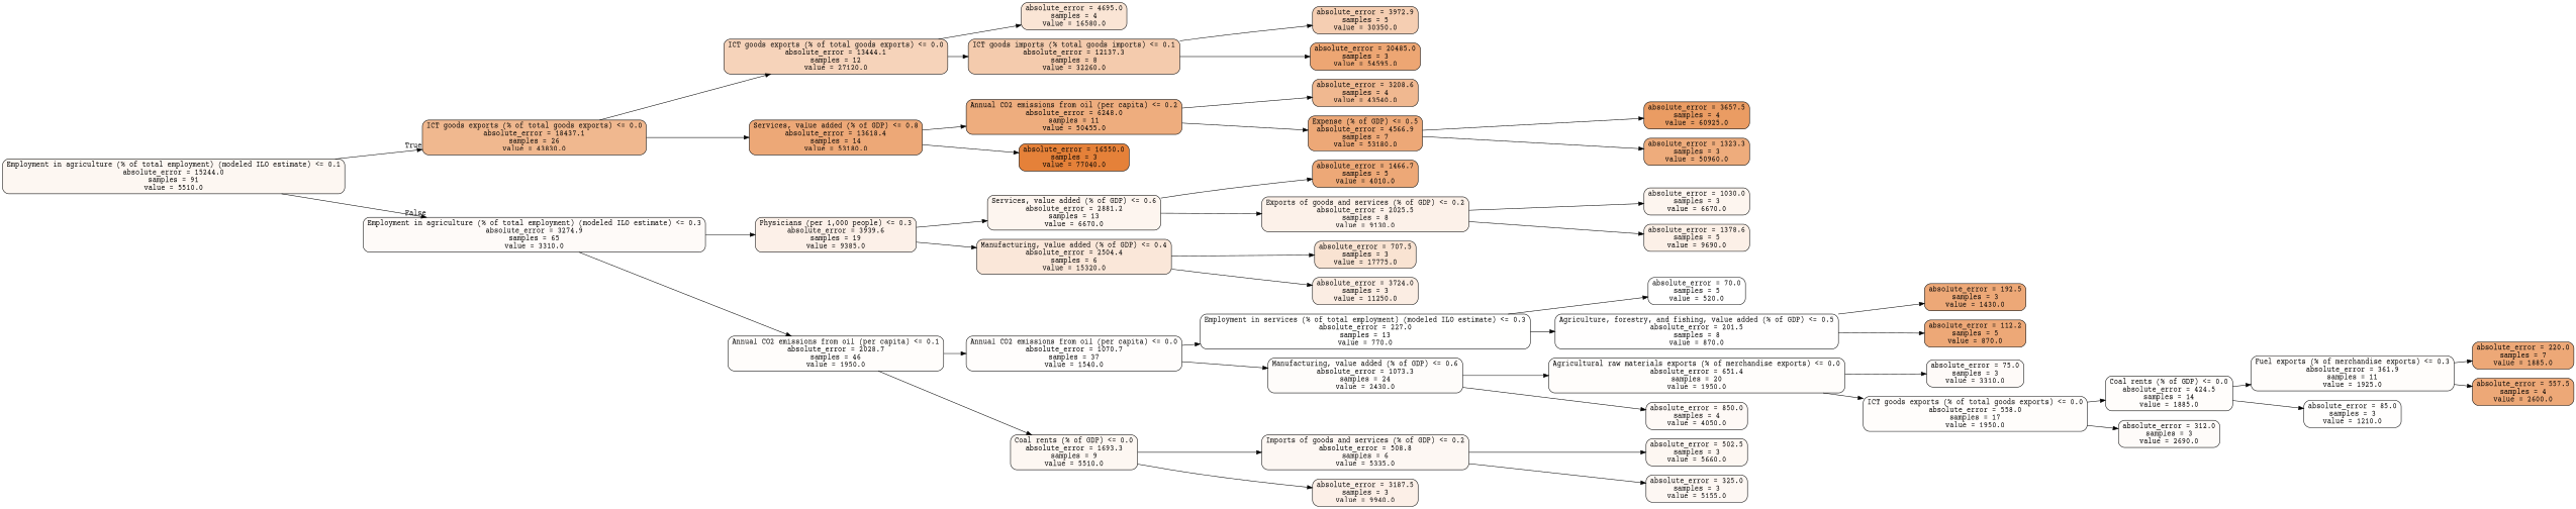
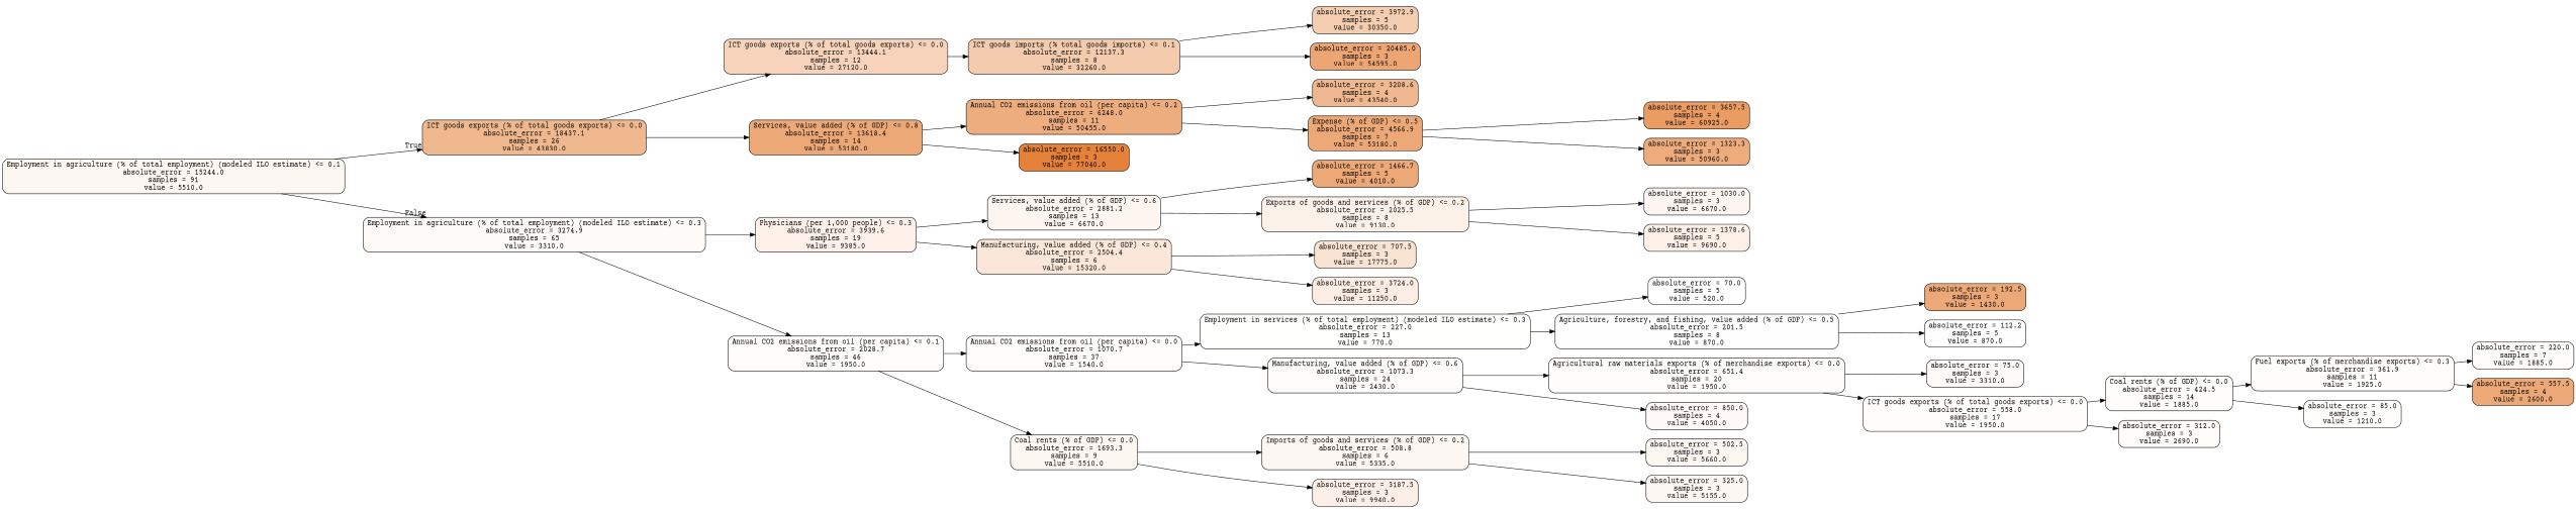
  digraph {
    fontname="Courier Prime"
    rankdir=LR
    node [color=black fillcolor="#fffdfb" fontname="Courier Prime" shape=box style="filled, rounded"]
    edge [fontname="Courier Prime"]
    n1 [fillcolor="#fdf7f2" label="Employment in agriculture (% of total employment) (modeled ILO estimate) <= 0.1\nabsolute_error = 15244.0\nsamples = 91\nvalue = 5510.0"]
    n2 [fillcolor="#f0b88f" label="ICT goods exports (% of total goods exports) <= 0.0\nabsolute_error = 18437.1\nsamples = 26\nvalue = 43830.0"]
    n3 [fillcolor="#fefaf8" label="Employment in agriculture (% of total employment) (modeled ILO estimate) <= 0.3\nabsolute_error = 3274.9\nsamples = 65\nvalue = 3310.0"]
    n4 [fillcolor="#f6d3ba" label="ICT goods exports (% of total goods exports) <= 0.0\nabsolute_error = 13444.1\nsamples = 12\nvalue = 27120.0"]
    n5 [fillcolor="#eda877" label="Services, value added (% of GDP) <= 0.8\nabsolute_error = 13618.4\nsamples = 14\nvalue = 53180.0"]
    n6 [fillcolor="#fcf0e8" label="Physicians (per 1,000 people) <= 0.3\nabsolute_error = 3939.6\nsamples = 19\nvalue = 9385.0"]
    n7 [label="Annual CO2 emissions from oil (per capita) <= 0.1\nabsolute_error = 2028.7\nsamples = 46\nvalue = 1950.0"]
-   n8 [fillcolor="#fae5d5" label="absolute_error = 4695.0\nsamples = 4\nvalue = 16580.0"]
    n9 [fillcolor="#f4cbad" label="ICT goods imports (% total goods imports) <= 0.1\nabsolute_error = 12137.3\nsamples = 8\nvalue = 32260.0"]
    n10 [fillcolor="#eead7e" label="Annual CO2 emissions from oil (per capita) <= 0.2\nabsolute_error = 6248.0\nsamples = 11\nvalue = 50455.0"]
    n11 [fillcolor="#e58139" label="absolute_error = 16550.0\nsamples = 3\nvalue = 77040.0"]
    n12 [fillcolor="#f5ceb2" label="absolute_error = 3972.9\nsamples = 5\nvalue = 30350.0"]
    n13 [fillcolor="#eda673" label="absolute_error = 20485.0\nsamples = 3\nvalue = 54595.0"]
    n14 [fillcolor="#f0b890" label="absolute_error = 3208.6\nsamples = 4\nvalue = 43540.0"]
    n15 [fillcolor="#eda877" label="Expense (% of GDP) <= 0.5\nabsolute_error = 4566.9\nsamples = 7\nvalue = 53180.0"]
    n16 [fillcolor="#ea9c63" label="absolute_error = 3657.5\nsamples = 4\nvalue = 60925.0"]
    n17 [fillcolor="#eeac7c" label="absolute_error = 1323.3\nsamples = 3\nvalue = 50960.0"]
    n18 [fillcolor="#fdf5ef" label="Services, value added (% of GDP) <= 0.6\nabsolute_error = 2881.2\nsamples = 13\nvalue = 6670.0"]
    n19 [fillcolor="#fae7d9" label="Manufacturing, value added (% of GDP) <= 0.4\nabsolute_error = 2504.4\nsamples = 6\nvalue = 15320.0"]
    n20 [fillcolor="#fffdfc" label="Annual CO2 emissions from oil (per capita) <= 0.0\nabsolute_error = 1070.7\nsamples = 37\nvalue = 1540.0"]
    n21 [fillcolor="#fdf7f2" label="Coal rents (% of GDP) <= 0.0\nabsolute_error = 1693.3\nsamples = 9\nvalue = 5510.0"]
    n22 [fillcolor="#eda877" label="absolute_error = 1466.7\nsamples = 5\nvalue = 4010.0"]
    n23 [fillcolor="#fcf1e9" label="Exports of goods and services (% of GDP) <= 0.2\nabsolute_error = 2025.5\nsamples = 8\nvalue = 9130.0"]
    n24 [fillcolor="#f9e3d2" label="absolute_error = 707.5\nsamples = 3\nvalue = 17775.0"]
    n25 [fillcolor="#fbede3" label="absolute_error = 3724.0\nsamples = 3\nvalue = 11250.0"]
    n26 [fillcolor="#fdf5ef" label="absolute_error = 1030.0\nsamples = 3\nvalue = 6670.0"]
    n27 [fillcolor="#fcf0e7" label="absolute_error = 1378.6\nsamples = 5\nvalue = 9690.0"]
    n28 [fillcolor="#fffffe" label="Employment in services (% of total employment) (modeled ILO estimate) <= 0.3\nabsolute_error = 227.0\nsamples = 13\nvalue = 770.0"]
    n29 [fillcolor="#fefcfa" label="Manufacturing, value added (% of GDP) <= 0.6\nabsolute_error = 1073.3\nsamples = 24\nvalue = 2430.0"]
    n30 [fillcolor="#fdf7f3" label="Imports of goods and services (% of GDP) <= 0.2\nabsolute_error = 508.8\nsamples = 6\nvalue = 5335.0"]
    n31 [fillcolor="#fcefe7" label="absolute_error = 3187.5\nsamples = 3\nvalue = 9940.0"]
    n32 [fillcolor="#ffffff" label="absolute_error = 70.0\nsamples = 5\nvalue = 520.0"]
    n33 [fillcolor="#fffefe" label="Agriculture, forestry, and fishing, value added (% of GDP) <= 0.5\nabsolute_error = 201.5\nsamples = 8\nvalue = 870.0"]
    n34 [label="Agricultural raw materials exports (% of merchandise exports) <= 0.0\nabsolute_error = 651.4\nsamples = 20\nvalue = 1950.0"]
    n35 [fillcolor="#fef9f6" label="absolute_error = 850.0\nsamples = 4\nvalue = 4050.0"]
    n36 [fillcolor="#eda877" label="absolute_error = 192.5\nsamples = 3\nvalue = 1430.0"]
-   n37 [fillcolor="#eda877" label="absolute_error = 112.2\nsamples = 5\nvalue = 870.0"]
+   n37 [fillcolor="#fffefe" label="absolute_error = 112.2\nsamples = 5\nvalue = 870.0"]
    n38 [fillcolor="#fefaf8" label="absolute_error = 75.0\nsamples = 3\nvalue = 3310.0"]
    n39 [label="ICT goods exports (% of total goods exports) <= 0.0\nabsolute_error = 558.0\nsamples = 17\nvalue = 1950.0"]
    n40 [label="Coal rents (% of GDP) <= 0.0\nabsolute_error = 424.5\nsamples = 14\nvalue = 1885.0"]
    n41 [fillcolor="#fefbf9" label="absolute_error = 312.0\nsamples = 3\nvalue = 2690.0"]
    n42 [label="Fuel exports (% of merchandise exports) <= 0.3\nabsolute_error = 361.9\nsamples = 11\nvalue = 1925.0"]
    n43 [fillcolor="#fffefd" label="absolute_error = 85.0\nsamples = 3\nvalue = 1210.0"]
-   n44 [fillcolor="#eda877" label="absolute_error = 220.0\nsamples = 7\nvalue = 1885.0"]
+   n44 [label="absolute_error = 220.0\nsamples = 7\nvalue = 1885.0"]
    n45 [fillcolor="#eda877" label="absolute_error = 557.5\nsamples = 4\nvalue = 2600.0"]
    n46 [fillcolor="#fdf7f2" label="absolute_error = 502.5\nsamples = 3\nvalue = 5660.0"]
    n47 [fillcolor="#fdf7f3" label="absolute_error = 325.0\nsamples = 3\nvalue = 5155.0"]
    n1 -> n2 [headlabel=True labelangle=45 labeldistance=2.5]
    n1 -> n3 [headlabel=False labelangle=-45 labeldistance=2.5]
    n2 -> n4
    n2 -> n5
    n3 -> n6
    n3 -> n7
-   n4 -> n8
    n4 -> n9
    n5 -> n10
    n5 -> n11
    n6 -> n18
    n6 -> n19
    n7 -> n20
    n7 -> n21
    n9 -> n12
    n9 -> n13
    n10 -> n14
    n10 -> n15
    n15 -> n16
    n15 -> n17
    n18 -> n22
    n18 -> n23
    n19 -> n24
    n19 -> n25
    n20 -> n28
    n20 -> n29
    n21 -> n30
    n21 -> n31
    n23 -> n26
    n23 -> n27
    n28 -> n32
    n28 -> n33
    n29 -> n34
    n29 -> n35
    n30 -> n46
    n30 -> n47
    n33 -> n36
    n33 -> n37
    n34 -> n38
    n34 -> n39
    n39 -> n40
    n39 -> n41
    n40 -> n42
    n40 -> n43
    n42 -> n44
    n42 -> n45
  }
